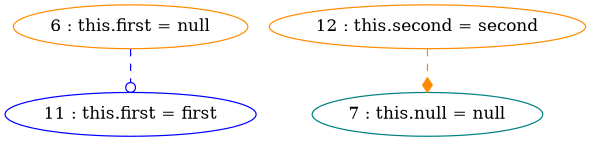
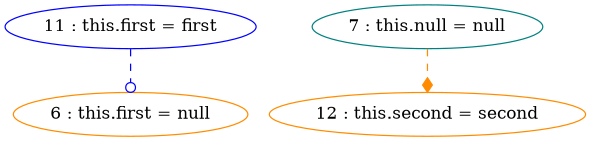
  digraph {
    node [color=darkorange]
    edge [style=dashed]
    "11 : this.first = first" [color=blue]
    "6 : this.first = null"
    n3 [color=teal label="7 : this.null = null"]
    "12 : this.second = second"
-   "6 : this.first = null" -> "11 : this.first = first" [arrowhead=odot color=blue]
-   "12 : this.second = second" -> n3 [arrowhead=diamond color=darkorange]
+   "11 : this.first = first" -> "6 : this.first = null" [arrowhead=odot color=blue]
+   n3 -> "12 : this.second = second" [arrowhead=diamond color=darkorange]
  }
